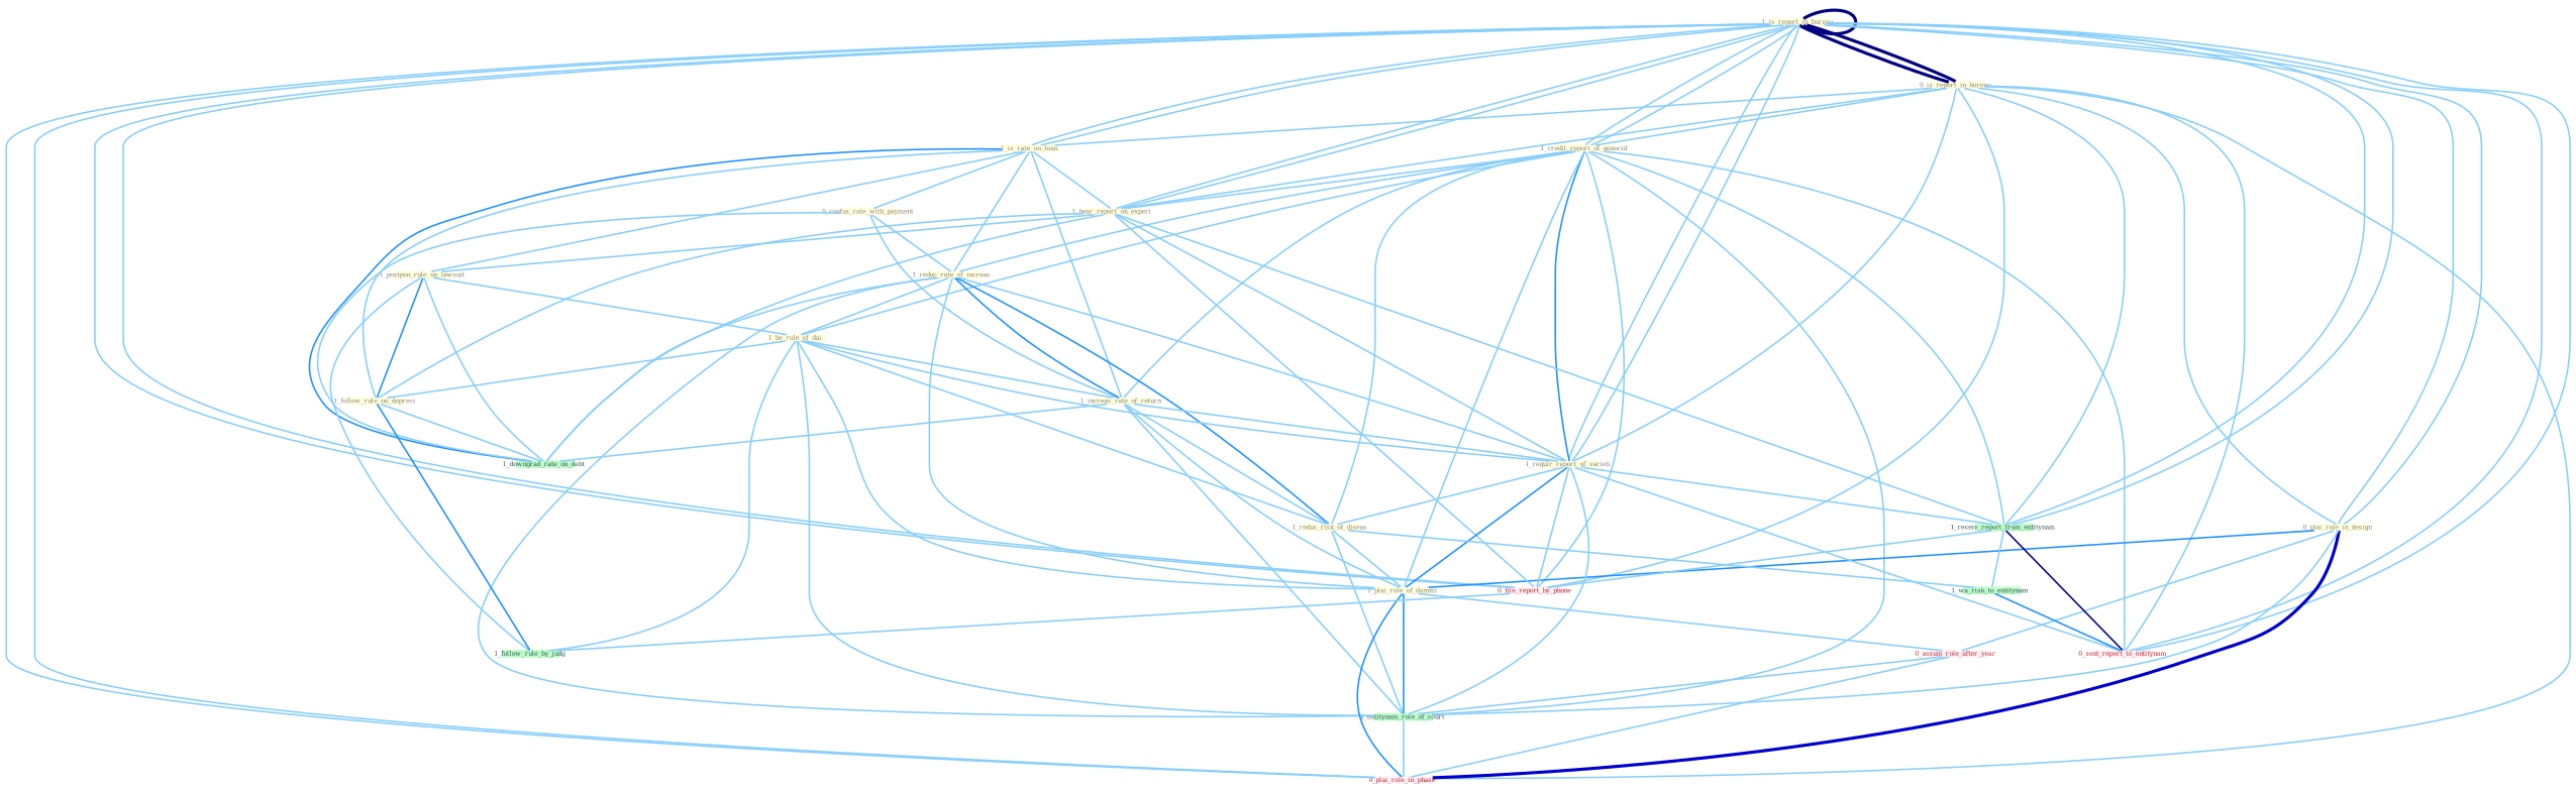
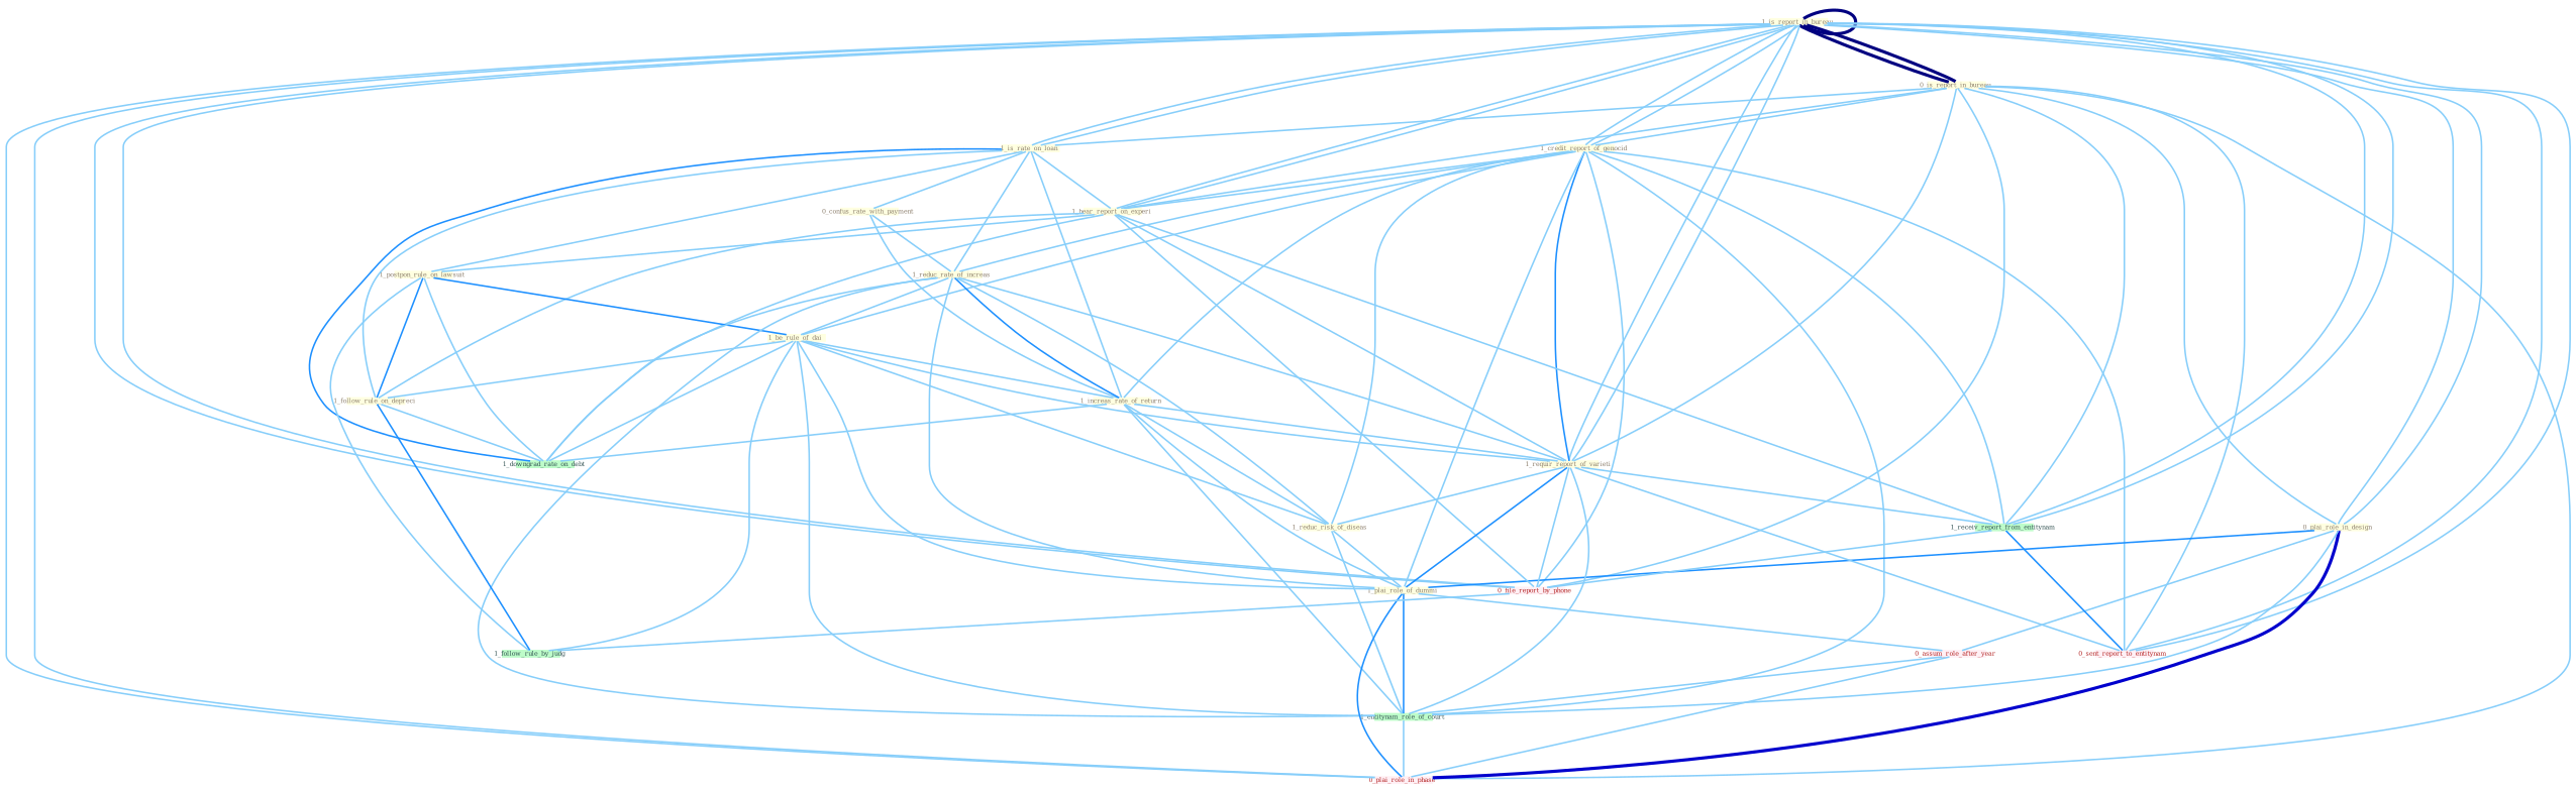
  graph {
    node [color="#ffffe0" fixedsize=true fontcolor="#8b7d6b" fontsize=4 shape=polygon style=filled]
    edge [color="#87cefa" w=1]
    "1_is_report_in_bureau " [height=.06 width=.5]
    "0_is_report_in_bureau " [height=.06 width=.5]
    "1_credit_report_of_genocid " [height=.06 width=.5]
    "0_plai_role_in_design " [height=.06 width=.5]
    "1_is_rate_on_loan " [height=.06 width=.5]
    "1_hear_report_on_experi " [height=.06 width=.5]
    "1_postpon_rule_on_lawsuit " [height=.06 width=.5]
    "0_confus_rate_with_payment " [height=.06 width=.5]
    "1_reduc_rate_of_increas " [height=.06 width=.5]
    "1_be_rule_of_dai " [height=.06 width=.5]
    "1_follow_rule_on_depreci " [height=.06 width=.5]
    "1_increas_rate_of_return " [height=.06 width=.5]
    "1_requir_report_of_varieti " [height=.06 width=.5]
    "1_reduc_risk_of_diseas " [height=.06 width=.5]
    "1_plai_role_of_dummi " [height=.06 width=.5]
    "0_assum_role_after_year " [color="#fff0f5" fontcolor="#b22222" height=.06 width=.5]
    "0_file_report_by_phone " [color="#fff0f5" fontcolor="#b22222" height=.06 width=.5]
    "0_sent_report_to_entitynam " [color="#fff0f5" fontcolor="#b22222" height=.06 width=.5]
    "0_plai_role_in_phase " [color="#fff0f5" fontcolor="#b22222" height=.06 width=.5]
    "1_receiv_report_from_entitynam " [color="#BDFCC9" fontcolor="#2f4f4f" height=.06 width=.5]
    "1_entitynam_role_of_court " [color="#BDFCC9" fontcolor="#2f4f4f" height=.06 width=.5]
    "1_downgrad_rate_on_debt " [color="#BDFCC9" fontcolor="#2f4f4f" height=.06 width=.5]
    "1_follow_rule_by_judg " [color="#BDFCC9" fontcolor="#2f4f4f" height=.06 width=.5]
-   "1_wa_risk_to_entitynam " [color="#BDFCC9" fontcolor="#2f4f4f" height=.06 width=.5]
    subgraph sub_1 {
      "1_is_report_in_bureau "
      "0_is_report_in_bureau "
      "1_credit_report_of_genocid "
      "0_plai_role_in_design "
      "1_is_rate_on_loan "
      "1_hear_report_on_experi "
      "1_postpon_rule_on_lawsuit "
      "0_confus_rate_with_payment "
      "1_reduc_rate_of_increas "
      "1_be_rule_of_dai "
      "1_follow_rule_on_depreci "
      "1_increas_rate_of_return "
      "1_requir_report_of_varieti "
      "1_reduc_risk_of_diseas "
      "1_plai_role_of_dummi "
    }
    subgraph sub_2 {
      "0_assum_role_after_year "
      "0_file_report_by_phone "
      "0_sent_report_to_entitynam "
      "0_plai_role_in_phase "
    }
    "1_is_report_in_bureau " -- "1_is_report_in_bureau " [color="#000080" style=bold w=4]
    "1_is_report_in_bureau " -- "0_is_report_in_bureau " [color="#000080" style=bold w=4]
    "1_is_report_in_bureau " -- "1_credit_report_of_genocid "
    "1_is_report_in_bureau " -- "1_credit_report_of_genocid "
    "1_is_report_in_bureau " -- "0_plai_role_in_design "
    "1_is_report_in_bureau " -- "0_plai_role_in_design "
    "1_is_report_in_bureau " -- "1_is_rate_on_loan "
    "1_is_report_in_bureau " -- "1_is_rate_on_loan "
    "1_is_report_in_bureau " -- "1_hear_report_on_experi "
    "1_is_report_in_bureau " -- "1_hear_report_on_experi "
    "1_is_report_in_bureau " -- "1_requir_report_of_varieti "
    "1_is_report_in_bureau " -- "1_requir_report_of_varieti "
    "1_is_report_in_bureau " -- "0_file_report_by_phone "
    "1_is_report_in_bureau " -- "0_file_report_by_phone "
    "1_is_report_in_bureau " -- "0_sent_report_to_entitynam "
    "1_is_report_in_bureau " -- "0_sent_report_to_entitynam "
    "1_is_report_in_bureau " -- "0_plai_role_in_phase "
    "1_is_report_in_bureau " -- "0_plai_role_in_phase "
    "1_is_report_in_bureau " -- "1_receiv_report_from_entitynam "
    "1_is_report_in_bureau " -- "1_receiv_report_from_entitynam "
    "0_is_report_in_bureau " -- "1_is_report_in_bureau " [color="#000080" style=bold w=4]
    "0_is_report_in_bureau " -- "1_credit_report_of_genocid "
    "0_is_report_in_bureau " -- "0_plai_role_in_design "
    "0_is_report_in_bureau " -- "1_is_rate_on_loan "
    "0_is_report_in_bureau " -- "1_hear_report_on_experi "
    "0_is_report_in_bureau " -- "1_requir_report_of_varieti "
    "0_is_report_in_bureau " -- "0_file_report_by_phone "
    "0_is_report_in_bureau " -- "0_sent_report_to_entitynam "
    "0_is_report_in_bureau " -- "0_plai_role_in_phase "
    "0_is_report_in_bureau " -- "1_receiv_report_from_entitynam "
    "1_credit_report_of_genocid " -- "1_hear_report_on_experi "
    "1_credit_report_of_genocid " -- "1_reduc_rate_of_increas "
    "1_credit_report_of_genocid " -- "1_be_rule_of_dai "
    "1_credit_report_of_genocid " -- "1_increas_rate_of_return "
    "1_credit_report_of_genocid " -- "1_requir_report_of_varieti " [color="#1e90ff" w=2]
    "1_credit_report_of_genocid " -- "1_reduc_risk_of_diseas "
    "1_credit_report_of_genocid " -- "1_plai_role_of_dummi "
    "1_credit_report_of_genocid " -- "0_file_report_by_phone "
    "1_credit_report_of_genocid " -- "0_sent_report_to_entitynam "
    "1_credit_report_of_genocid " -- "1_receiv_report_from_entitynam "
    "1_credit_report_of_genocid " -- "1_entitynam_role_of_court "
    "0_plai_role_in_design " -- "1_plai_role_of_dummi " [color="#1e90ff" w=2]
    "0_plai_role_in_design " -- "0_assum_role_after_year "
    "0_plai_role_in_design " -- "0_plai_role_in_phase " [color="#0000cd" style=bold w=3]
    "0_plai_role_in_design " -- "1_entitynam_role_of_court "
    "1_is_rate_on_loan " -- "1_hear_report_on_experi "
    "1_is_rate_on_loan " -- "1_postpon_rule_on_lawsuit "
    "1_is_rate_on_loan " -- "0_confus_rate_with_payment "
    "1_is_rate_on_loan " -- "1_reduc_rate_of_increas "
    "1_is_rate_on_loan " -- "1_follow_rule_on_depreci "
    "1_is_rate_on_loan " -- "1_increas_rate_of_return "
    "1_is_rate_on_loan " -- "1_downgrad_rate_on_debt " [color="#1e90ff" w=2]
    "1_hear_report_on_experi " -- "1_postpon_rule_on_lawsuit "
    "1_hear_report_on_experi " -- "1_follow_rule_on_depreci "
    "1_hear_report_on_experi " -- "1_requir_report_of_varieti "
    "1_hear_report_on_experi " -- "0_file_report_by_phone "
    "1_hear_report_on_experi " -- "1_receiv_report_from_entitynam "
    "1_hear_report_on_experi " -- "1_downgrad_rate_on_debt "
-   "1_postpon_rule_on_lawsuit " -- "1_be_rule_of_dai "
+   "1_postpon_rule_on_lawsuit " -- "1_be_rule_of_dai " [color="#1e90ff"]
    "1_postpon_rule_on_lawsuit " -- "1_follow_rule_on_depreci " [color="#1e90ff" w=2]
    "1_postpon_rule_on_lawsuit " -- "1_downgrad_rate_on_debt "
    "1_postpon_rule_on_lawsuit " -- "1_follow_rule_by_judg "
    "0_confus_rate_with_payment " -- "1_reduc_rate_of_increas "
    "0_confus_rate_with_payment " -- "1_increas_rate_of_return "
-   "0_confus_rate_with_payment " -- "1_downgrad_rate_on_debt "
+   "1_be_rule_of_dai " -- "1_downgrad_rate_on_debt "
    "1_reduc_rate_of_increas " -- "1_be_rule_of_dai "
    "1_reduc_rate_of_increas " -- "1_increas_rate_of_return " [color="#1e90ff" w=2]
    "1_reduc_rate_of_increas " -- "1_requir_report_of_varieti "
-   "1_reduc_rate_of_increas " -- "1_reduc_risk_of_diseas " [color="#1e90ff" w=2]
+   "1_reduc_rate_of_increas " -- "1_reduc_risk_of_diseas " [w=2]
    "1_reduc_rate_of_increas " -- "1_plai_role_of_dummi "
    "1_reduc_rate_of_increas " -- "1_entitynam_role_of_court "
    "1_reduc_rate_of_increas " -- "1_downgrad_rate_on_debt "
    "1_be_rule_of_dai " -- "1_follow_rule_on_depreci "
    "1_be_rule_of_dai " -- "1_increas_rate_of_return "
    "1_be_rule_of_dai " -- "1_requir_report_of_varieti "
    "1_be_rule_of_dai " -- "1_reduc_risk_of_diseas "
    "1_be_rule_of_dai " -- "1_plai_role_of_dummi "
    "1_be_rule_of_dai " -- "1_entitynam_role_of_court "
    "1_be_rule_of_dai " -- "1_follow_rule_by_judg "
    "1_follow_rule_on_depreci " -- "1_downgrad_rate_on_debt "
    "1_follow_rule_on_depreci " -- "1_follow_rule_by_judg " [color="#1e90ff" w=2]
    "1_increas_rate_of_return " -- "1_requir_report_of_varieti "
    "1_increas_rate_of_return " -- "1_reduc_risk_of_diseas "
    "1_increas_rate_of_return " -- "1_plai_role_of_dummi "
    "1_increas_rate_of_return " -- "1_entitynam_role_of_court "
    "1_increas_rate_of_return " -- "1_downgrad_rate_on_debt "
    "1_requir_report_of_varieti " -- "1_reduc_risk_of_diseas "
    "1_requir_report_of_varieti " -- "1_plai_role_of_dummi " [color="#1e90ff"]
    "1_requir_report_of_varieti " -- "0_file_report_by_phone "
    "1_requir_report_of_varieti " -- "0_sent_report_to_entitynam "
    "1_requir_report_of_varieti " -- "1_receiv_report_from_entitynam "
    "1_requir_report_of_varieti " -- "1_entitynam_role_of_court "
    "1_reduc_risk_of_diseas " -- "1_plai_role_of_dummi "
    "1_reduc_risk_of_diseas " -- "1_entitynam_role_of_court "
-   "1_reduc_risk_of_diseas " -- "1_wa_risk_to_entitynam "
    "1_plai_role_of_dummi " -- "0_assum_role_after_year "
    "1_plai_role_of_dummi " -- "0_plai_role_in_phase " [color="#1e90ff" w=2]
    "1_plai_role_of_dummi " -- "1_entitynam_role_of_court " [color="#1e90ff" w=2]
    "0_assum_role_after_year " -- "0_plai_role_in_phase "
    "0_assum_role_after_year " -- "1_entitynam_role_of_court "
    "0_file_report_by_phone " -- "1_follow_rule_by_judg "
    "1_receiv_report_from_entitynam " -- "0_file_report_by_phone "
-   "1_receiv_report_from_entitynam " -- "0_sent_report_to_entitynam " [color="#000080" w=2]
-   "1_receiv_report_from_entitynam " -- "1_wa_risk_to_entitynam "
+   "1_receiv_report_from_entitynam " -- "0_sent_report_to_entitynam " [color="#1e90ff" w=2]
    "1_entitynam_role_of_court " -- "0_plai_role_in_phase "
-   "1_wa_risk_to_entitynam " -- "0_sent_report_to_entitynam " [color="#1e90ff" w=2]
  }
